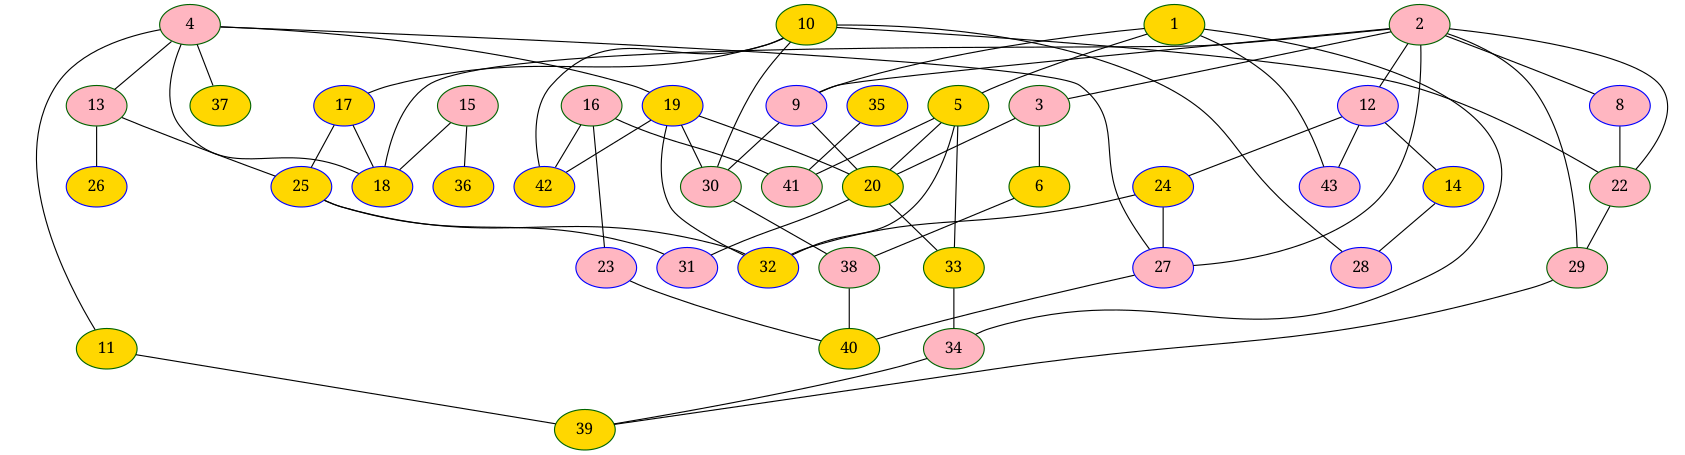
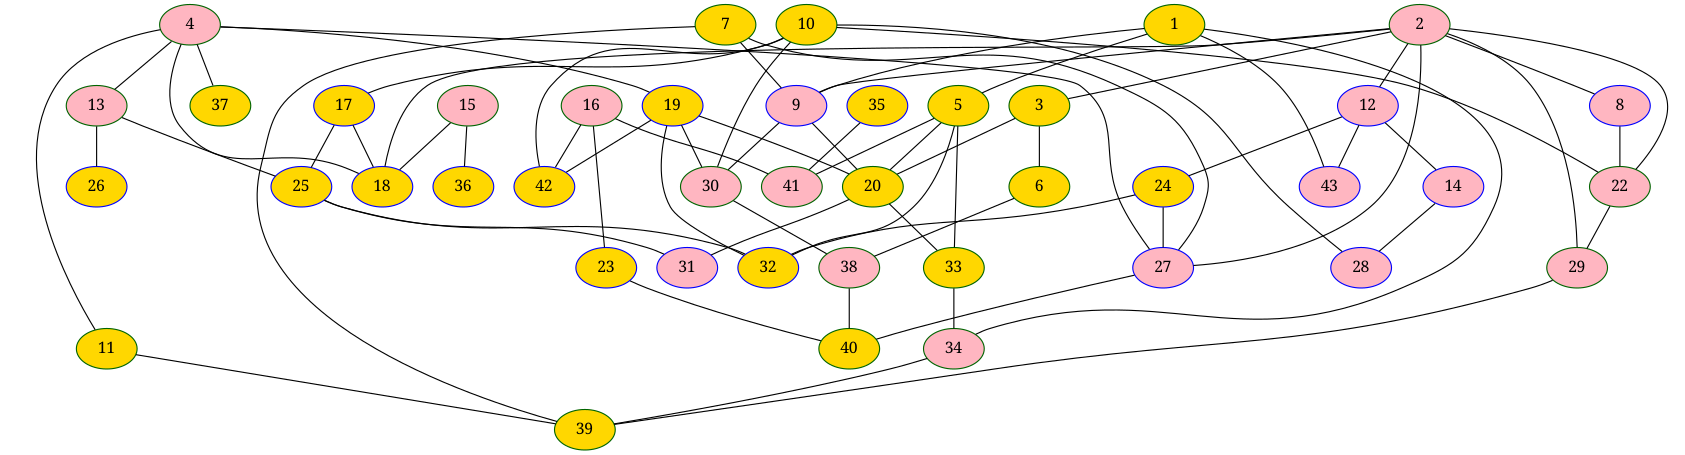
  graph {
    fontname="Noto Serif"
    node [color=darkgreen fillcolor=gold fontname="Noto Serif" style=filled]
    edge [fontname="Noto Serif" weight=1.0]
    1
    5
    9 [color=blue fillcolor=lightpink]
    34 [fillcolor=lightpink]
    43 [color=blue fillcolor=lightpink]
    20
    32 [color=blue]
    33
    41 [fillcolor=lightpink]
    30 [fillcolor=lightpink]
    39
    2 [fillcolor=lightpink]
-   3 [fillcolor=lightpink]
+   3
    8 [color=blue fillcolor=lightpink]
    12 [color=blue fillcolor=lightpink]
    18 [color=blue]
    22 [fillcolor=lightpink]
    27 [color=blue fillcolor=lightpink]
    29 [fillcolor=lightpink]
    6
-   14 [color=blue]
+   14 [color=blue fillcolor=lightpink]
    24 [color=blue]
    40
    38 [fillcolor=lightpink]
    31 [color=blue fillcolor=lightpink]
    4 [fillcolor=lightpink]
    11
    13 [fillcolor=lightpink]
    19 [color=blue]
    37
    25 [color=blue]
    26 [color=blue]
    42 [color=blue]
+   7
    10
    17 [color=blue]
    28 [color=blue fillcolor=lightpink]
    15 [fillcolor=lightpink]
    36 [color=blue]
    16 [fillcolor=lightpink]
-   23 [color=blue fillcolor=lightpink]
+   23 [color=blue]
    35 [color=blue]
    1 -- 5
    1 -- 9
    1 -- 34
    1 -- 43
    5 -- 20
    5 -- 32
    5 -- 33
    5 -- 41
    9 -- 20
    9 -- 30
    34 -- 39
    20 -- 33
    20 -- 31
    33 -- 34
    30 -- 38 [weight=2.0]
    2 -- 9
    2 -- 3
    2 -- 8
    2 -- 12
    2 -- 18
    2 -- 22
    2 -- 27
    2 -- 29
    3 -- 20
    3 -- 6
    8 -- 22
    12 -- 43
    12 -- 14
    12 -- 24
    22 -- 29
    27 -- 40
    29 -- 39
    6 -- 38
    14 -- 28
    24 -- 32
    24 -- 27
    38 -- 40
    4 -- 18
    4 -- 27
    4 -- 11
    4 -- 13
    4 -- 19
    4 -- 37
    11 -- 39
    13 -- 25
    13 -- 26
    19 -- 20
    19 -- 32
    19 -- 30
    19 -- 42
    25 -- 32
    25 -- 31
+   7 -- 9
+   7 -- 39
+   7 -- 27
    10 -- 30
    10 -- 22
    10 -- 42
    10 -- 17
    10 -- 28
    17 -- 18
    17 -- 25
    15 -- 18
    15 -- 36
    16 -- 41
    16 -- 42
    16 -- 23
    23 -- 40
    35 -- 41
  }
